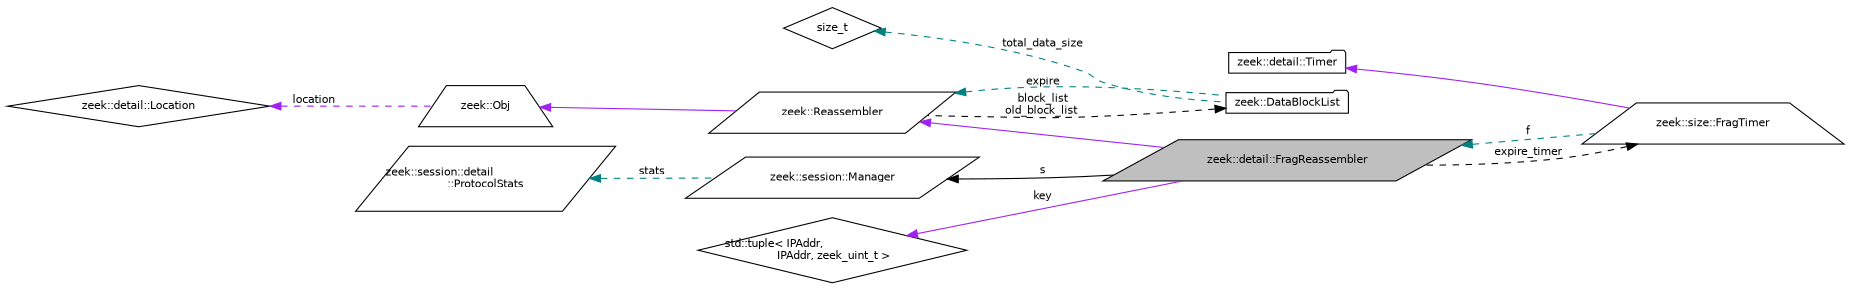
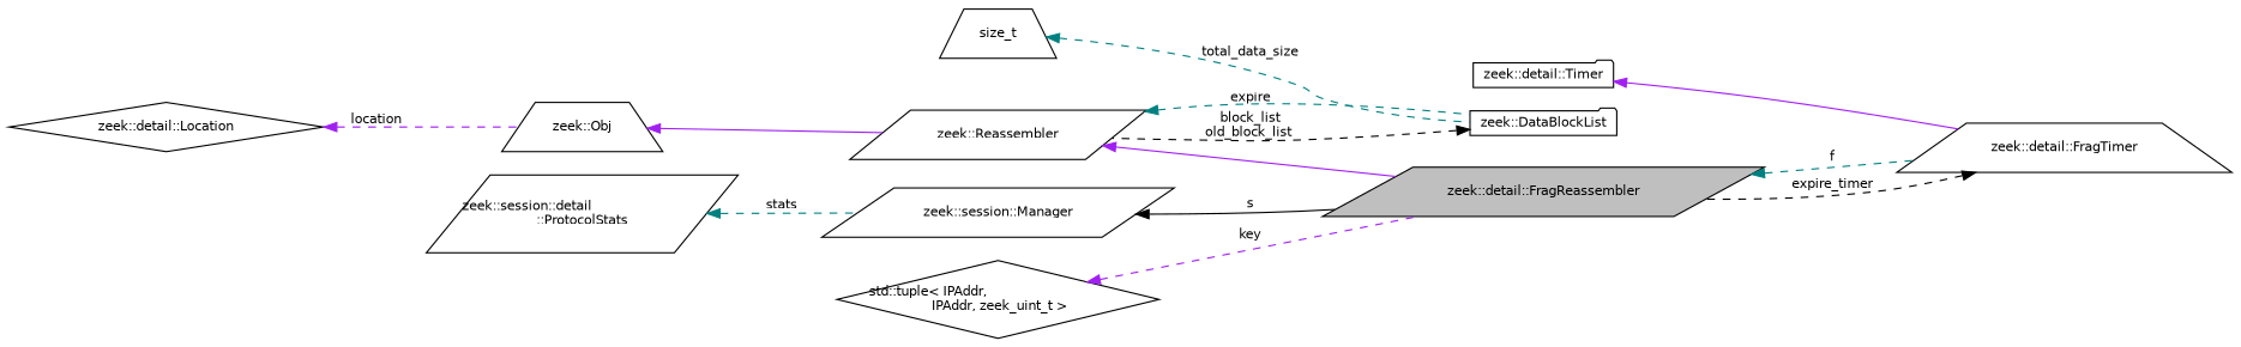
  digraph {
    rankdir=LR
    node [color=black fillcolor=white fontname=Helvetica fontsize=10 shape=parallelogram style=filled]
    edge [color=purple dir=back fontname=Helvetica fontsize=10 labelfontname=Helvetica labelfontsize=10 style=dashed]
    n1 [fillcolor=grey75 fontcolor=black height=0.2 label="zeek::detail::FragReassembler" width=0.4]
-   n2 [height=0.2 label="zeek::size::FragTimer" shape=trapezium width=0.4]
+   n2 [height=0.2 label="zeek::detail::FragTimer" shape=trapezium width=0.4]
    n3 [height=0.2 label="zeek::Reassembler" width=0.4]
    n4 [height=0.2 label="zeek::DataBlockList" shape=folder width=0.4]
    n5 [height=0.2 label="zeek::Obj" shape=trapezium width=0.4]
    n6 [height=0.2 label="zeek::detail::Location" shape=diamond width=0.4]
-   n7 [height=0.2 label=size_t shape=diamond width=0.4]
+   n7 [height=0.2 label=size_t shape=trapezium width=0.4]
    n8 [height=0.2 label="zeek::session::Manager" width=0.4]
    n9 [height=0.2 label="zeek::session::detail\l::ProtocolStats" width=0.4]
    n10 [height=0.2 label="std::tuple\< IPAddr,\l IPAddr, zeek_uint_t \>" shape=diamond width=0.4]
    n11 [height=0.2 label="zeek::detail::Timer" shape=folder width=0.4]
    n1 -> n2 [color=teal label=" f"]
    n2 -> n1 [color=black label=" expire_timer"]
    n3 -> n1 [style=solid]
    n3 -> n4 [color=teal label=" expire"]
    n4 -> n3 [color=black label=" block_list\nold_block_list"]
    n5 -> n3 [style=solid]
    n6 -> n5 [label=" location"]
    n7 -> n4 [color=teal label=" total_data_size"]
    n8 -> n1 [color=black label=" s" style=solid]
    n9 -> n8 [color=teal label=" stats"]
-   n10 -> n1 [label=" key" style=solid]
+   n10 -> n1 [label=" key"]
    n11 -> n2 [style=solid]
  }
